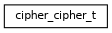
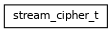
  digraph {
    rankdir=LR
-   n1 [color=black fillcolor=white fontname=Helvetica fontsize=10 height=0.2 label=cipher_cipher_t shape=record style=filled width=0.4]
+   n1 [color=black fillcolor=white fontname=Helvetica fontsize=10 height=0.2 label=stream_cipher_t shape=record style=filled width=0.4]
  }
